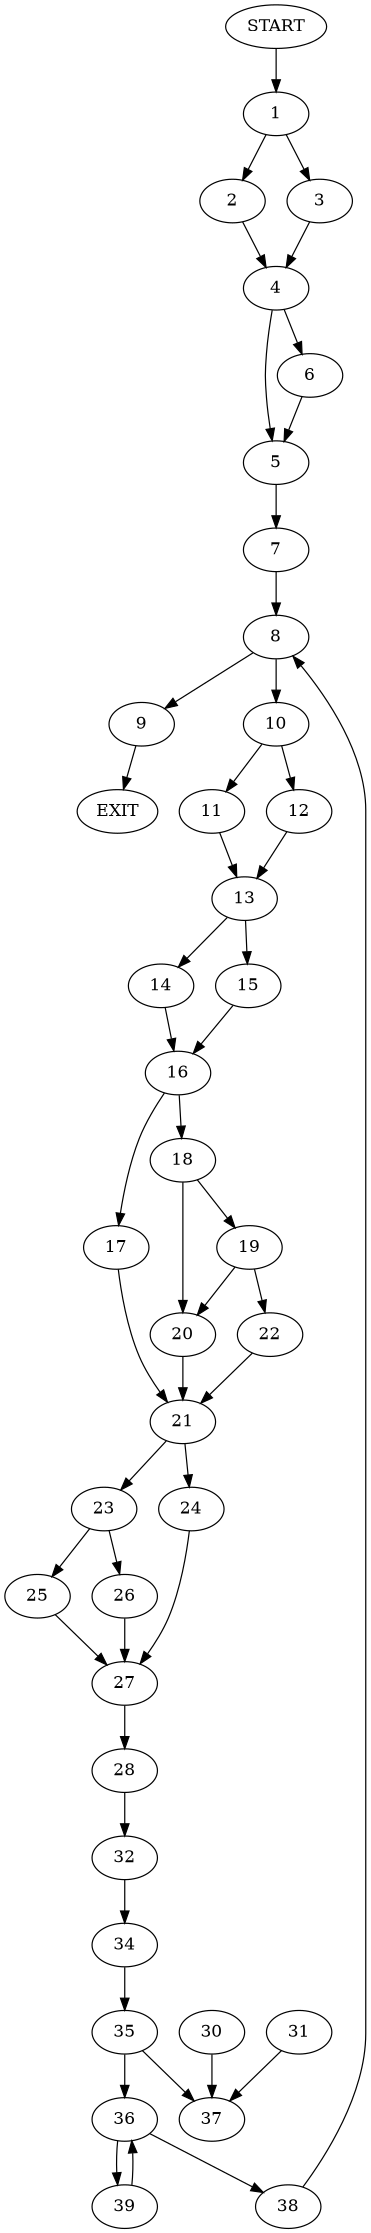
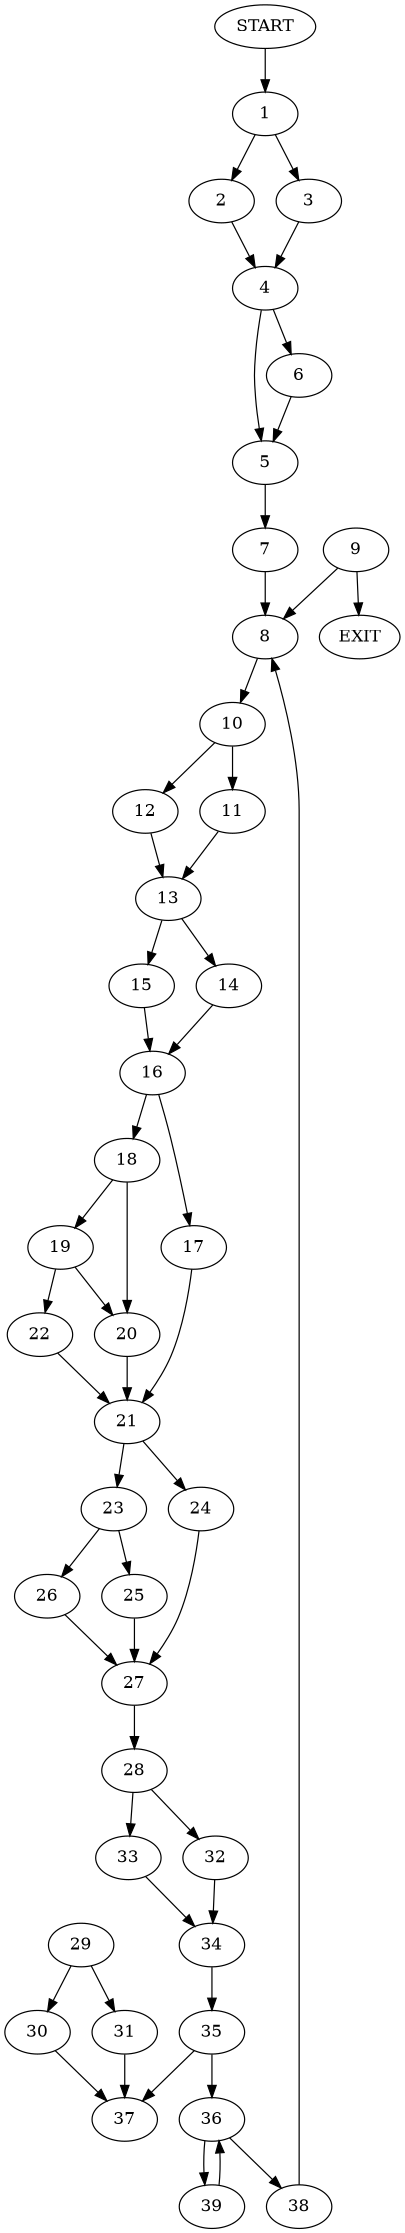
  digraph {
    n1 [label=START]
    1
    2
    3
    n5 [label=EXIT]
    4
    5
    6
    7
    8
    9
    10
    11
    12
    13
    14
    15
    16
    17
    18
    21
    19
    20
    23
    24
    22
    25
    26
    27
    28
    32
+   33
+   29
    30
    31
    34
    37
    35
    36
    38
    39
    n1 -> 1
    1 -> 2
    1 -> 3
    2 -> 4
    3 -> 4
    4 -> 5
    4 -> 6
    5 -> 7
    6 -> 5
    7 -> 8
-   8 -> 9
+   9 -> 8
    8 -> 10
    9 -> n5
    10 -> 11
    10 -> 12
    11 -> 13
    12 -> 13
    13 -> 14
    13 -> 15
    14 -> 16
    15 -> 16
    16 -> 17
    16 -> 18
    17 -> 21
    18 -> 19
    18 -> 20
    21 -> 23
    21 -> 24
    19 -> 20
    19 -> 22
    20 -> 21
    23 -> 25
    23 -> 26
    24 -> 27
    22 -> 21
    25 -> 27
    26 -> 27
    27 -> 28
    28 -> 32
+   28 -> 33
    32 -> 34
+   33 -> 34
+   29 -> 30
+   29 -> 31
    30 -> 37
    31 -> 37
    34 -> 35
    35 -> 37
    35 -> 36
    36 -> 38
    36 -> 39
    38 -> 8
    39 -> 36
  }
